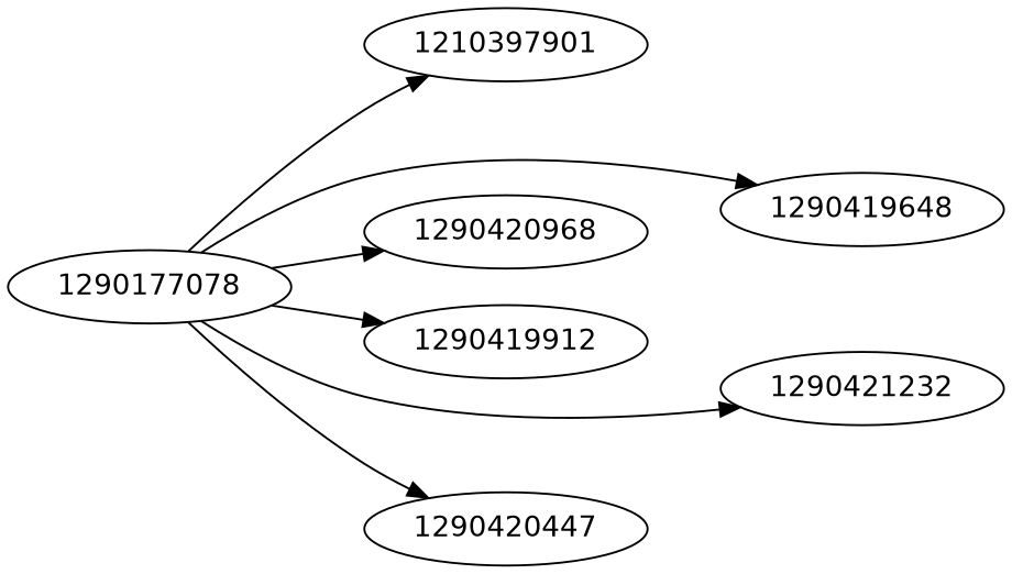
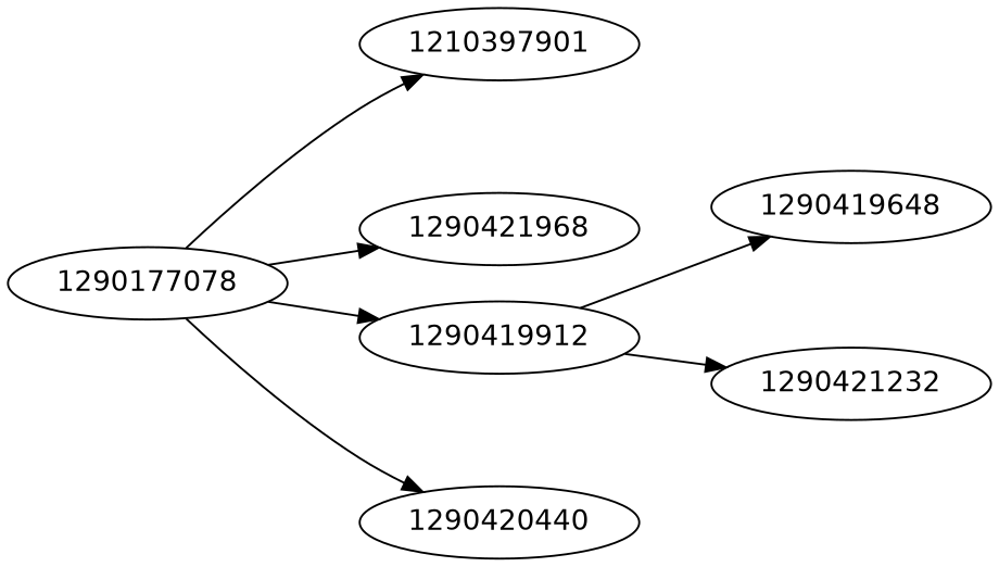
  strict digraph {
    fontname="DejaVu Sans"
    rankdir=LR
    node [fontname="DejaVu Sans"]
    edge [fontname="DejaVu Sans"]
    n1 [label=1210397901]
    n2 [label=1290177078]
    1290419648
-   1290420968
+   1290420968 [label=1290421968]
    1290419912
    1290421232
-   1290420440 [label=1290420447]
+   1290420440
    n2 -> n1
-   n2 -> 1290419648
+   1290419912 -> 1290419648
    n2 -> 1290420968
    n2 -> 1290419912
-   n2 -> 1290421232
+   1290419912 -> 1290421232
    n2 -> 1290420440
  }
